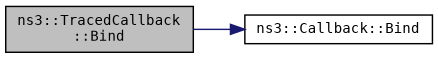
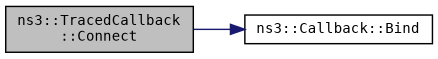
  digraph {
    rankdir=LR
    fontname="DejaVu Sans Mono"
    node [color=black fontname="DejaVu Sans Mono" fontsize=10 shape=record style=filled]
-   n1 [fillcolor=grey75 fontcolor=black height=0.2 label="ns3::TracedCallback\l::Bind" width=0.4]
+   n1 [fillcolor=grey75 fontcolor=black height=0.2 label="ns3::TracedCallback\l::Connect" width=0.4]
    n2 [fillcolor=white height=0.2 label="ns3::Callback::Bind" width=0.4]
    n1 -> n2 [color=midnightblue fontname="DejaVu Sans Mono" fontsize=10 labelfontname=Helvetica labelfontsize=10 style=solid]
  }
